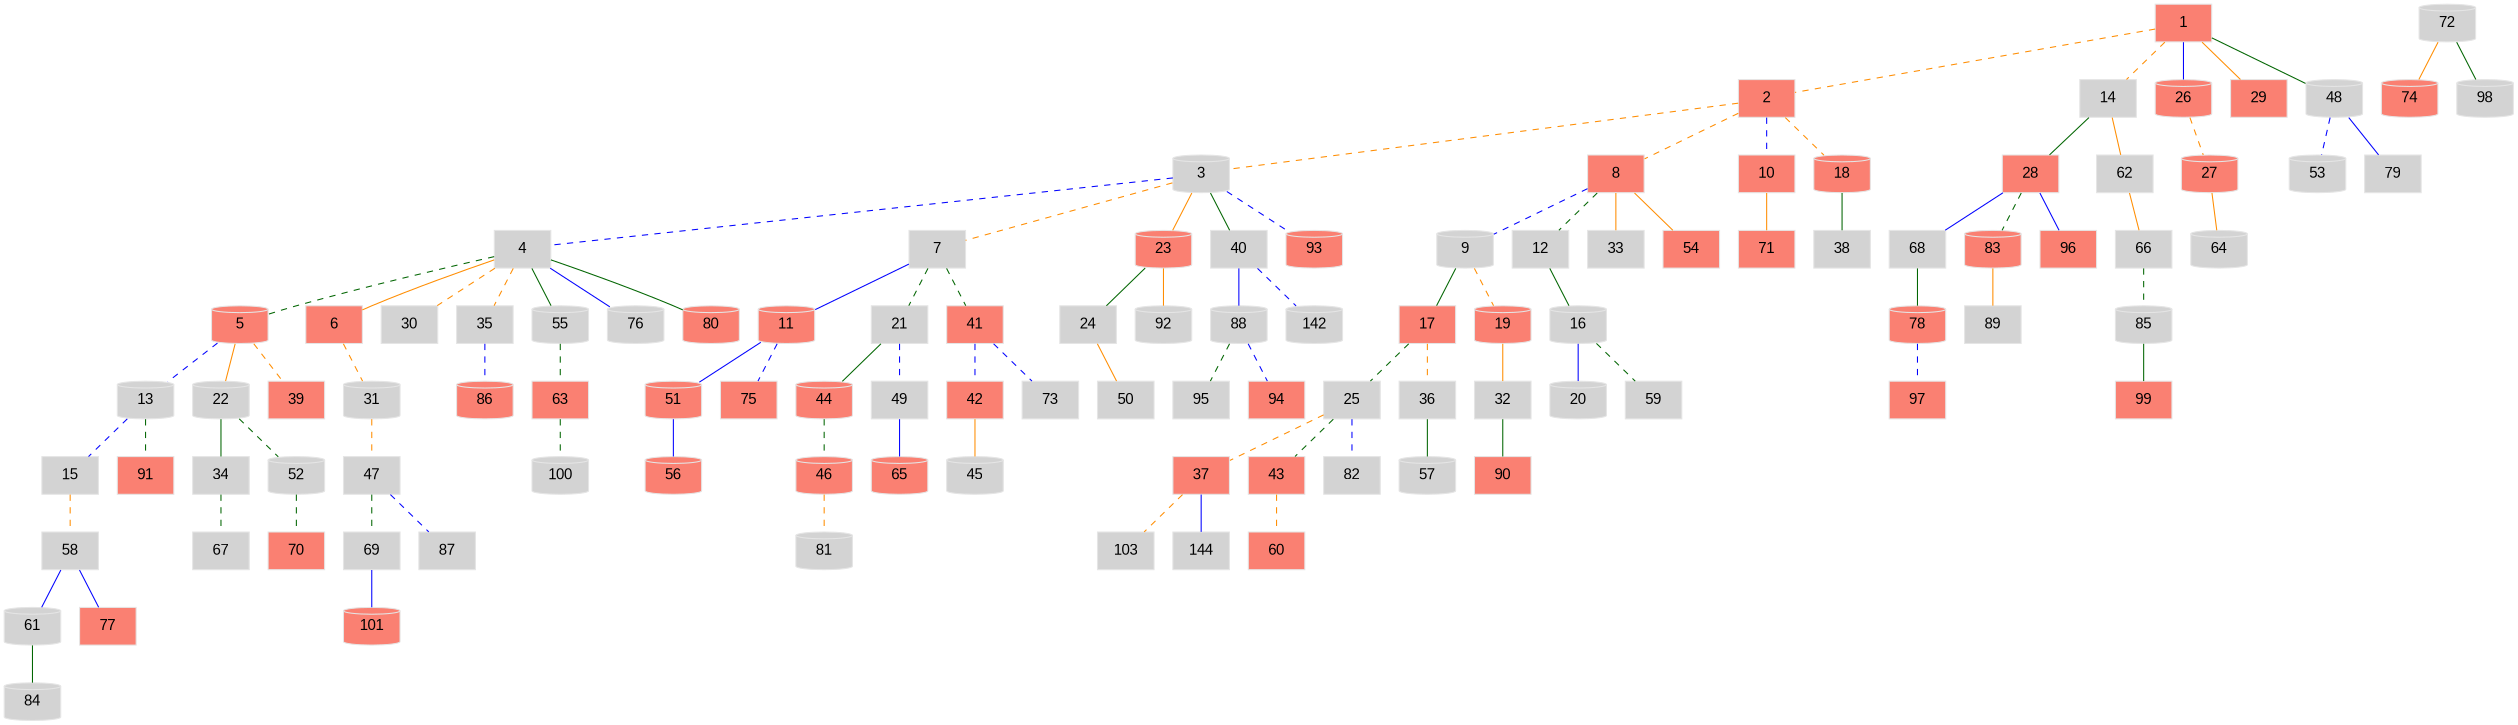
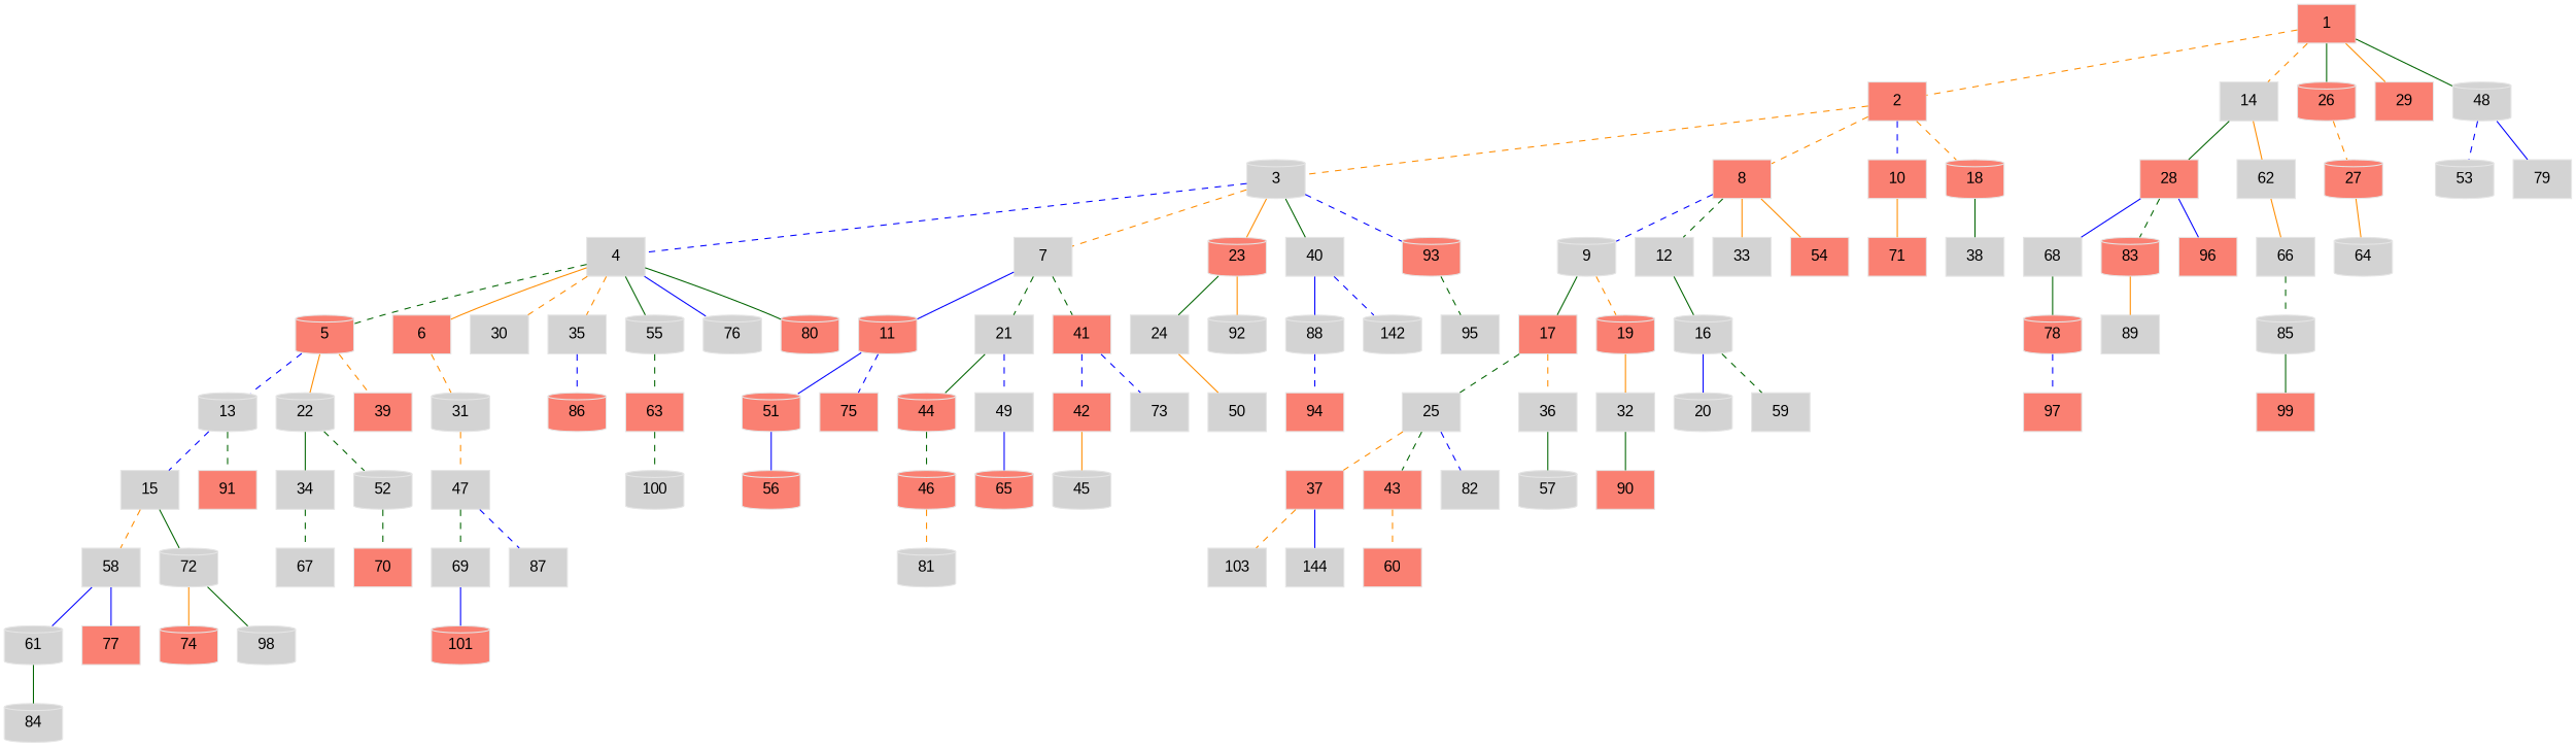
  graph {
    fontname="Liberation Sans"
    node [color=gray90 fillcolor=lightgrey fontname="Liberation Sans" shape=box style=filled]
    edge [color=darkgreen fontname="Liberation Sans" style=dashed]
    1 [fillcolor=salmon]
    2 [fillcolor=salmon]
    14
    26 [fillcolor=salmon shape=cylinder]
    29 [fillcolor=salmon]
    48 [shape=cylinder]
    3 [shape=cylinder]
    8 [fillcolor=salmon]
    10 [fillcolor=salmon]
    18 [fillcolor=salmon shape=cylinder]
    28 [fillcolor=salmon]
    62
    27 [fillcolor=salmon shape=cylinder]
    53 [shape=cylinder]
    79
    4
    7
    23 [fillcolor=salmon shape=cylinder]
    40
    93 [fillcolor=salmon shape=cylinder]
    9 [shape=cylinder]
    12
    33
    54 [fillcolor=salmon]
    71 [fillcolor=salmon]
    38
    5 [fillcolor=salmon shape=cylinder]
    6 [fillcolor=salmon]
    30
    35
    55 [shape=cylinder]
    76 [shape=cylinder]
    80 [fillcolor=salmon shape=cylinder]
    11 [fillcolor=salmon shape=cylinder]
    21
    41 [fillcolor=salmon]
    24
    92 [shape=cylinder]
    88 [shape=cylinder]
    n40 [label=142 shape=cylinder]
    95
    13 [shape=cylinder]
    22 [shape=cylinder]
    39 [fillcolor=salmon]
    31 [shape=cylinder]
    86 [fillcolor=salmon shape=cylinder]
    63 [fillcolor=salmon]
    15
    91 [fillcolor=salmon]
    34
    52 [shape=cylinder]
    47
    51 [fillcolor=salmon shape=cylinder]
    75 [fillcolor=salmon]
    44 [fillcolor=salmon shape=cylinder]
    49
    42 [fillcolor=salmon]
    73
    17 [fillcolor=salmon]
    19 [fillcolor=salmon shape=cylinder]
    16 [shape=cylinder]
    25
    36
    32
    56 [fillcolor=salmon shape=cylinder]
    20 [shape=cylinder]
    59
    58
    72 [shape=cylinder]
    68
    83 [fillcolor=salmon shape=cylinder]
    96 [fillcolor=salmon]
    66
    61 [shape=cylinder]
    77 [fillcolor=salmon]
    74 [fillcolor=salmon shape=cylinder]
    98 [shape=cylinder]
    37 [fillcolor=salmon]
    43 [fillcolor=salmon]
    82
    57 [shape=cylinder]
    90 [fillcolor=salmon]
    46 [fillcolor=salmon shape=cylinder]
    65 [fillcolor=salmon shape=cylinder]
    67
    70 [fillcolor=salmon]
    50
    103
    n89 [label=144]
    60 [fillcolor=salmon]
    64 [shape=cylinder]
    78 [fillcolor=salmon shape=cylinder]
    89
    69
    87
    94 [fillcolor=salmon]
    45 [shape=cylinder]
    81 [shape=cylinder]
    101 [fillcolor=salmon shape=cylinder]
    100 [shape=cylinder]
    84 [shape=cylinder]
    85 [shape=cylinder]
    99 [fillcolor=salmon]
    97 [fillcolor=salmon]
    1 -- 2 [color=darkorange]
    1 -- 14 [color=darkorange]
-   1 -- 26 [color=blue style=solid]
+   1 -- 26 [style=solid]
    1 -- 29 [color=darkorange style=solid]
    1 -- 48 [style=solid]
    2 -- 3 [color=darkorange]
    2 -- 8 [color=darkorange]
    2 -- 10 [color=blue]
    2 -- 18 [color=darkorange]
    14 -- 28 [style=solid]
    14 -- 62 [color=darkorange style=solid]
    26 -- 27 [color=darkorange]
    48 -- 53 [color=blue]
    48 -- 79 [color=blue style=solid]
    3 -- 4 [color=blue]
    3 -- 7 [color=darkorange]
    3 -- 23 [color=darkorange style=solid]
    3 -- 40 [style=solid]
    3 -- 93 [color=blue]
    8 -- 9 [color=blue]
    8 -- 12
    8 -- 33 [color=darkorange style=solid]
    8 -- 54 [color=darkorange style=solid]
    10 -- 71 [color=darkorange style=solid]
    18 -- 38 [style=solid]
    28 -- 68 [color=blue style=solid]
    28 -- 83
    28 -- 96 [color=blue style=solid]
    62 -- 66 [color=darkorange style=solid]
    27 -- 64 [color=darkorange style=solid]
    4 -- 5
    4 -- 6 [color=darkorange style=solid]
    4 -- 30 [color=darkorange]
    4 -- 35 [color=darkorange]
    4 -- 55 [style=solid]
    4 -- 76 [color=blue style=solid]
    4 -- 80 [style=solid]
    7 -- 11 [color=blue style=solid]
    7 -- 21
    7 -- 41
    23 -- 24 [style=solid]
    23 -- 92 [color=darkorange style=solid]
    40 -- 88 [color=blue style=solid]
    40 -- n40 [color=blue]
-   88 -- 95
+   93 -- 95
    9 -- 17 [style=solid]
    9 -- 19 [color=darkorange]
    12 -- 16 [style=solid]
    5 -- 13 [color=blue]
    5 -- 22 [color=darkorange style=solid]
    5 -- 39 [color=darkorange]
    6 -- 31 [color=darkorange]
    35 -- 86 [color=blue]
    55 -- 63
    11 -- 51 [color=blue style=solid]
    11 -- 75 [color=blue]
    21 -- 44 [style=solid]
    21 -- 49 [color=blue]
    41 -- 42 [color=blue]
    41 -- 73 [color=blue]
    24 -- 50 [color=darkorange style=solid]
    88 -- 94 [color=blue]
    13 -- 15 [color=blue]
    13 -- 91
    22 -- 34 [style=solid]
    22 -- 52
    31 -- 47 [color=darkorange]
    63 -- 100
    15 -- 58 [color=darkorange]
+   15 -- 72 [style=solid]
    34 -- 67
    52 -- 70
    47 -- 69
    47 -- 87 [color=blue]
    51 -- 56 [color=blue style=solid]
    44 -- 46
    49 -- 65 [color=blue style=solid]
    42 -- 45 [color=darkorange style=solid]
    17 -- 25
    17 -- 36 [color=darkorange]
    19 -- 32 [color=darkorange style=solid]
    16 -- 20 [color=blue style=solid]
    16 -- 59
    25 -- 37 [color=darkorange]
    25 -- 43
    25 -- 82 [color=blue]
    36 -- 57 [style=solid]
    32 -- 90 [style=solid]
    58 -- 61 [color=blue style=solid]
    58 -- 77 [color=blue style=solid]
    72 -- 74 [color=darkorange style=solid]
    72 -- 98 [style=solid]
    68 -- 78 [style=solid]
    83 -- 89 [color=darkorange style=solid]
    66 -- 85
    61 -- 84 [style=solid]
    37 -- 103 [color=darkorange]
    37 -- n89 [color=blue style=solid]
    43 -- 60 [color=darkorange]
    46 -- 81 [color=darkorange]
    78 -- 97 [color=blue]
    69 -- 101 [color=blue style=solid]
    85 -- 99 [style=solid]
  }
